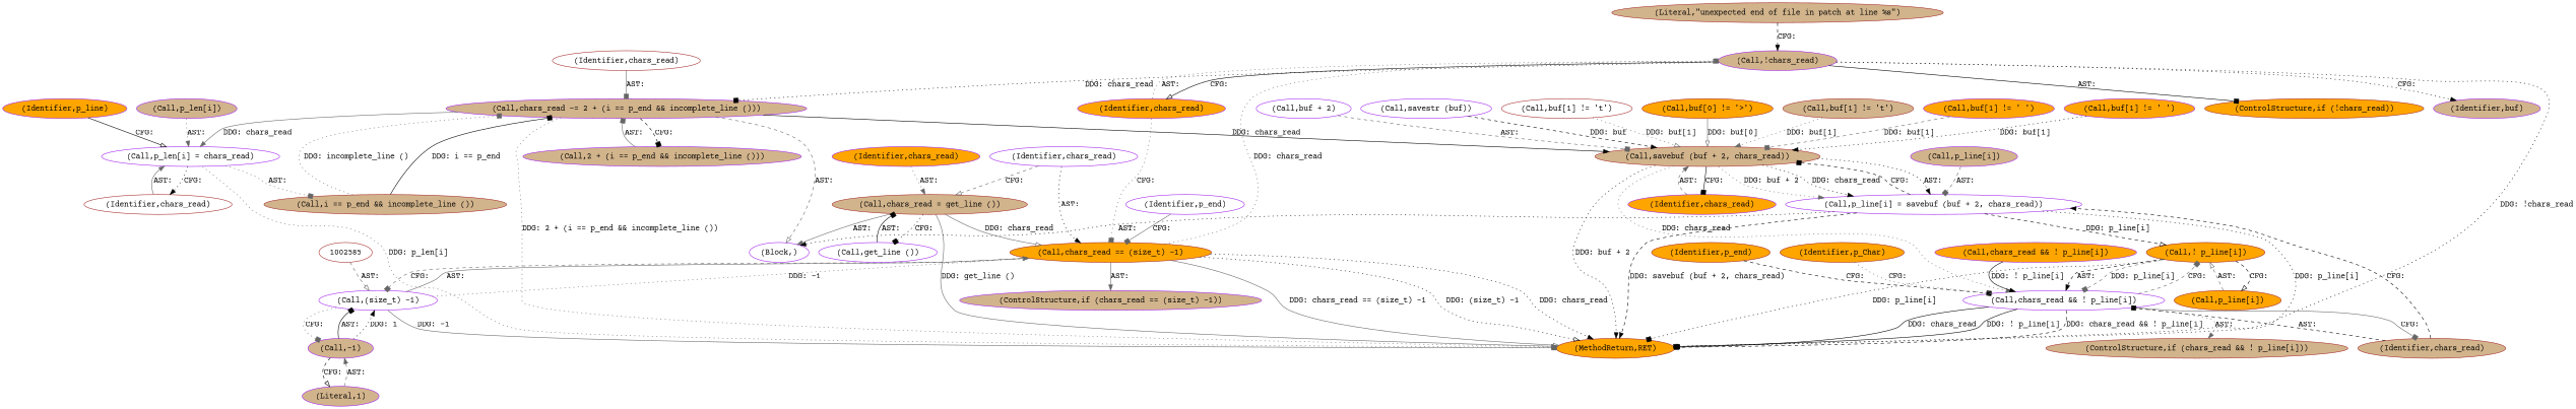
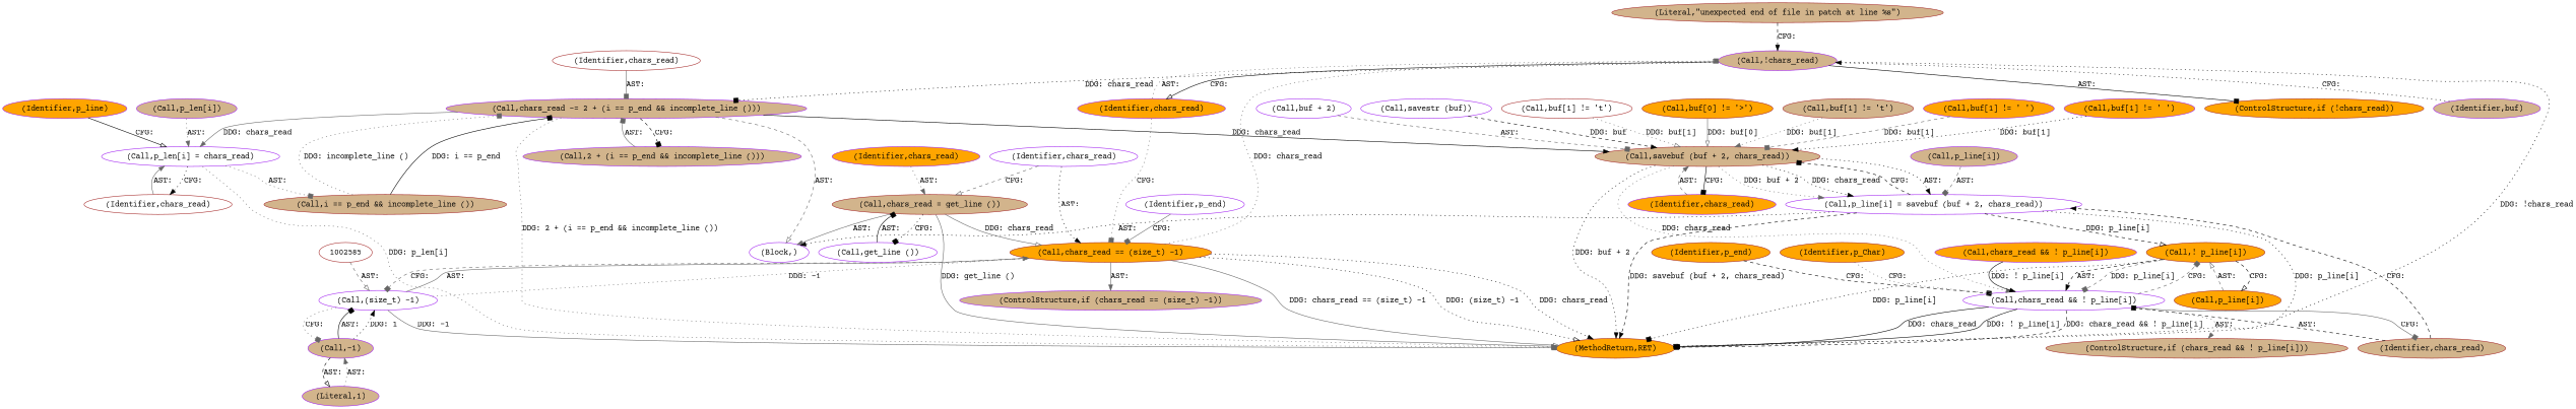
  digraph {
    fontname="Courier Prime"
    node [color=purple fillcolor=tan fontname="Courier Prime" style=filled]
    edge [arrowhead=normal color=gray40 fontname="Courier Prime" style=dotted]
    n1 [label="(Call,!chars_read)"]
    n2 [label="(Call,chars_read -= 2 + (i == p_end && incomplete_line ()))"]
    n3 [color=brown fillcolor=orange label="(ControlStructure,if (!chars_read))"]
    n4 [color=brown fillcolor=orange label="(MethodReturn,RET)"]
    n5 [fillcolor=orange label="(Identifier,chars_read)"]
    n6 [fillcolor=white label="(Block,)"]
    n7 [fillcolor=white label="(Call,p_len[i] = chars_read)"]
    n8 [color=brown label="(Call,savebuf (buf + 2, chars_read))"]
    n9 [label="(Call,2 + (i == p_end && incomplete_line ()))"]
    n10 [color=brown fillcolor=orange label="(Call,chars_read == (size_t) -1)"]
    n11 [fillcolor=white label="(Call,(size_t) -1)"]
    n12 [label="(ControlStructure,if (chars_read == (size_t) -1))"]
    n13 [label="(Call,-1)"]
    n14 [color=brown label="(Call,chars_read = get_line ())"]
    n15 [fillcolor=white label="(Call,get_line ())"]
    n16 [label="(Literal,1)"]
    n17 [color=brown fillcolor=white label="(Identifier,chars_read)"]
    n18 [color=brown label="(Call,i == p_end && incomplete_line ())"]
    n19 [fillcolor=white label="(Call,p_line[i] = savebuf (buf + 2, chars_read))"]
    n20 [fillcolor=white label="(Call,chars_read && ! p_line[i])"]
    n21 [fillcolor=orange label="(Identifier,chars_read)"]
    n22 [color=brown fillcolor=orange label="(Call,! p_line[i])"]
    n23 [color=brown label="(ControlStructure,if (chars_read && ! p_line[i]))"]
    n24 [color=brown label="(Identifier,chars_read)"]
    n25 [color=brown fillcolor=orange label="(Call,p_line[i])"]
    n26 [fillcolor=orange label="(Call,chars_read && ! p_line[i])"]
    n27 [fillcolor=orange label="(Identifier,p_line)"]
    n28 [color=brown fillcolor=orange label="(Identifier,p_end)"]
    n29 [fillcolor=orange label="(Identifier,chars_read)"]
    n30 [color=brown label="(Literal,\"unexpected end of file in patch at line %s\")"]
    n31 [color=brown label="(Call,buf[1] != '\t')"]
    n32 [label="(Identifier,buf)"]
    n33 [fillcolor=orange label="(Call,buf[1] != ' ')"]
    n34 [fillcolor=white label="(Identifier,chars_read)"]
    n35 [fillcolor=white label="(Identifier,p_end)"]
    n36 [label="(Call,p_len[i])"]
    n37 [label="(Call,p_line[i])"]
    n38 [fillcolor=orange label="(Call,buf[1] != ' ')"]
    n39 [color=brown fillcolor=orange label="(Identifier,p_Char)"]
    n40 [fillcolor=white label="(Call,buf + 2)"]
    n41 [color=brown fillcolor=white label="(Identifier,chars_read)"]
    n42 [fillcolor=white label="(Call,savestr (buf))"]
    n43 [color=brown fillcolor=white label="(Call,buf[1] != '\t')"]
    n44 [color=brown fillcolor=orange label="(Call,buf[0] != '>')"]
    1002585 [color=brown fillcolor=white]
    n1 -> n2 [arrowhead=box color=black label="DDG: chars_read"]
    n1 -> n3 [arrowhead=box color=black label="AST: " style=solid]
    n1 -> n4 [arrowhead=onormal color=black label="DDG: !chars_read"]
    n1 -> n5 [arrowhead=onormal color=black label="CFG: " style=solid]
    n2 -> n4 [arrowhead=onormal label="DDG: 2 + (i == p_end && incomplete_line ())"]
    n2 -> n6 [arrowhead=onormal label="AST: " style=dashed]
    n2 -> n7 [label="DDG: chars_read" style=solid]
    n2 -> n8 [color=black label="DDG: chars_read" style=solid]
    n2 -> n9 [arrowhead=box color=black label="CFG: " style=dashed]
    n5 -> n1 [arrowhead=onormal label="AST: "]
    n5 -> n10 [arrowhead=box label="CFG: "]
    n7 -> n4 [arrowhead=box label="DDG: p_len[i]"]
    n7 -> n17 [color=black label="CFG: "]
    n7 -> n18 [arrowhead=box label="AST: "]
    n8 -> n4 [color=black label="DDG: buf + 2"]
    n8 -> n19 [color=black label="AST: "]
    n8 -> n19 [label="DDG: buf + 2"]
    n8 -> n19 [color=black label="DDG: chars_read"]
    n8 -> n20 [label="DDG: chars_read"]
    n8 -> n21 [arrowhead=box color=black label="CFG: " style=solid]
    n9 -> n2 [arrowhead=box label="AST: " style=solid]
    n10 -> n1 [arrowhead=box label="DDG: chars_read"]
    n10 -> n4 [arrowhead=onormal label="DDG: chars_read == (size_t) -1" style=solid]
    n10 -> n4 [arrowhead=onormal color=black label="DDG: (size_t) -1"]
    n10 -> n4 [color=black label="DDG: chars_read"]
    n10 -> n11 [arrowhead=box label="CFG: " style=dashed]
    n10 -> n12 [label="AST: " style=solid]
    n11 -> n4 [arrowhead=box label="DDG: -1" style=solid]
    n11 -> n10 [arrowhead=onormal label="AST: " style=solid]
    n11 -> n10 [label="DDG: -1"]
    n11 -> n13 [arrowhead=box label="CFG: "]
    n13 -> n11 [arrowhead=box color=black label="AST: " style=solid]
    n13 -> n11 [color=black label="DDG: 1"]
-   n13 -> n16 [arrowhead=onormal color=black label="CFG: " style=dashed]
+   n13 -> n16 [arrowhead=onormal color=black label="AST: " style=dashed]
    n14 -> n4 [label="DDG: get_line ()" style=solid]
    n14 -> n6 [label="AST: " style=solid]
    n14 -> n10 [arrowhead=onormal label="DDG: chars_read" style=solid]
    n14 -> n15 [arrowhead=box color=black label="CFG: "]
    n15 -> n14 [arrowhead=box color=black label="AST: " style=solid]
-   n16 -> n13 [label="AST: " style=dashed]
+   n16 -> n13 [label="AST: "]
    n17 -> n7 [label="AST: " style=solid]
    n18 -> n2 [arrowhead=box color=black label="DDG: i == p_end" style=solid]
    n18 -> n2 [arrowhead=box label="DDG: incomplete_line ()"]
    n19 -> n4 [color=black label="DDG: savebuf (buf + 2, chars_read)" style=dashed]
    n19 -> n4 [arrowhead=box color=black label="DDG: p_line[i]"]
    n19 -> n6 [color=black label="AST: "]
    n19 -> n8 [arrowhead=box color=black label="CFG: " style=dashed]
    n19 -> n22 [arrowhead=onormal color=black label="DDG: p_line[i]" style=dashed]
    n20 -> n4 [arrowhead=box color=black label="DDG: chars_read && ! p_line[i]" style=dashed]
    n20 -> n4 [arrowhead=onormal color=black label="DDG: chars_read" style=solid]
    n20 -> n4 [color=black label="DDG: ! p_line[i]" style=solid]
    n20 -> n22 [arrowhead=box label="CFG: " style=dashed]
    n20 -> n23 [label="AST: "]
    n20 -> n24 [arrowhead=box label="CFG: " style=solid]
    n21 -> n8 [label="AST: " style=dashed]
    n22 -> n4 [arrowhead=box color=black label="DDG: p_line[i]"]
    n22 -> n20 [color=black label="AST: " style=dashed]
    n22 -> n20 [arrowhead=box label="DDG: p_line[i]" style=dashed]
    n22 -> n25 [arrowhead=onormal color=black label="CFG: " style=dashed]
    n24 -> n19 [color=black label="CFG: " style=dashed]
    n24 -> n20 [arrowhead=box color=black label="AST: " style=dashed]
    n25 -> n22 [arrowhead=onormal label="AST: " style=dashed]
    n26 -> n20 [color=black label="DDG: ! p_line[i]" style=solid]
    n27 -> n7 [arrowhead=onormal color=black label="CFG: " style=solid]
    n28 -> n20 [arrowhead=box color=black label="CFG: " style=dashed]
    n29 -> n14 [label="AST: "]
    n30 -> n1 [color=black label="CFG: " style=dashed]
    n31 -> n8 [label="DDG: buf[1]"]
-   n1 -> n32 [color=black label="CFG: "]
+   n32 -> n1 [color=black label="CFG: "]
    n33 -> n8 [arrowhead=box label="DDG: buf[1]" style=dashed]
    n34 -> n10 [color=black label="AST: "]
    n34 -> n14 [arrowhead=onormal label="CFG: " style=dashed]
    n35 -> n10 [arrowhead=box label="CFG: " style=solid]
    n36 -> n7 [label="AST: "]
    n37 -> n19 [arrowhead=box label="AST: " style=dashed]
    n38 -> n8 [color=black label="DDG: buf[1]"]
    n39 -> n20 [arrowhead=onormal label="CFG: "]
    n40 -> n8 [arrowhead=box label="AST: " style=dashed]
    n41 -> n2 [arrowhead=box label="AST: " style=solid]
    n42 -> n8 [color=black label="DDG: buf" style=dashed]
    n43 -> n8 [arrowhead=onormal label="DDG: buf[1]"]
    n44 -> n8 [arrowhead=onormal label="DDG: buf[0]" style=solid]
    1002585 -> n11 [arrowhead=onormal label="AST: " style=dashed]
  }
